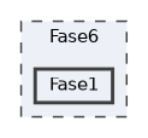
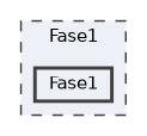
  digraph {
    compound=true
    n1 [color=grey25 fillcolor="#edf0f7" fontname=Helvetica fontsize=10 height=0.2 label=Fase1 shape=box style="filled,bold" width=0.4]
    subgraph cluster_1 {
      bgcolor="#edf0f7"
      fontname=Helvetica
      fontsize=10
-     label=Fase6
+     label=Fase1
      pencolor=grey25
      style="filled,dashed"
      n1
    }
  }
